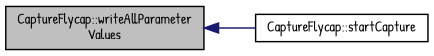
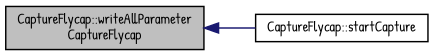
  digraph {
    rankdir=LR
    fontname="Patrick Hand"
    node [color=black fontname="Patrick Hand" fontsize=10 shape=record style=filled]
-   n1 [fillcolor=grey75 fontcolor=black height=0.2 label="CaptureFlycap::writeAllParameter\lValues" width=0.4]
+   n1 [fillcolor=grey75 fontcolor=black height=0.2 label="CaptureFlycap::writeAllParameter\lCaptureFlycap" width=0.4]
    n2 [fillcolor=white height=0.2 label="CaptureFlycap::startCapture" width=0.4]
    n1 -> n2 [color=midnightblue dir=back fontname="Patrick Hand" fontsize=10 labelfontname=Helvetica labelfontsize=10 style=solid]
  }
